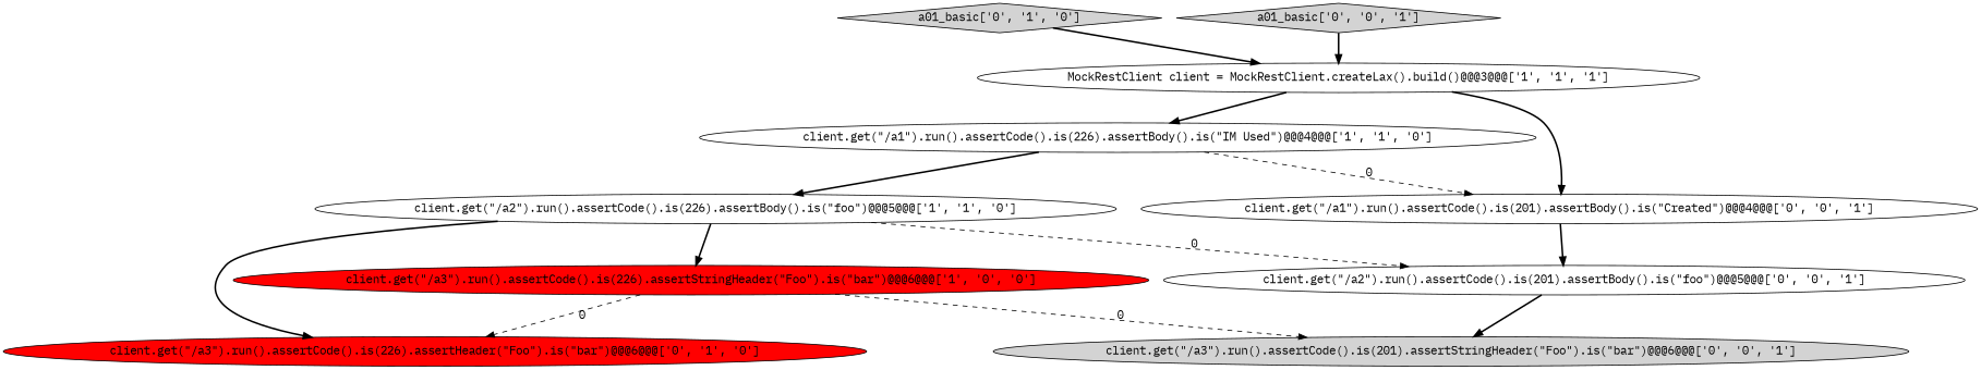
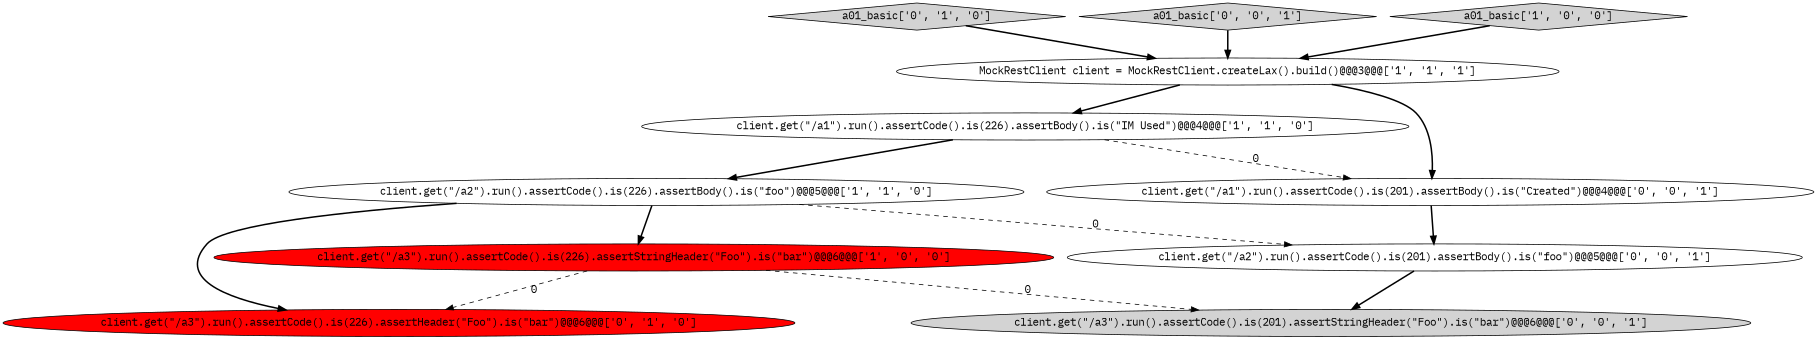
  digraph {
    fontname="IBM Plex Mono"
    node [fillcolor=white shape=ellipse style=filled fontname="IBM Plex Mono"]
    edge [style=bold fontname="IBM Plex Mono"]
    n1 [label="client.get(\"/a2\").run().assertCode().is(226).assertBody().is(\"foo\")@@@5@@@['1', '1', '0']"]
    n2 [label="client.get(\"/a2\").run().assertCode().is(201).assertBody().is(\"foo\")@@@5@@@['0', '0', '1']"]
    n3 [fillcolor=red label="client.get(\"/a3\").run().assertCode().is(226).assertHeader(\"Foo\").is(\"bar\")@@@6@@@['0', '1', '0']"]
    n4 [fillcolor=red label="client.get(\"/a3\").run().assertCode().is(226).assertStringHeader(\"Foo\").is(\"bar\")@@@6@@@['1', '0', '0']"]
    n5 [label="client.get(\"/a1\").run().assertCode().is(226).assertBody().is(\"IM Used\")@@@4@@@['1', '1', '0']"]
    n6 [label="client.get(\"/a1\").run().assertCode().is(201).assertBody().is(\"Created\")@@@4@@@['0', '0', '1']"]
    n7 [fillcolor=lightgray label="client.get(\"/a3\").run().assertCode().is(201).assertStringHeader(\"Foo\").is(\"bar\")@@@6@@@['0', '0', '1']"]
    n8 [fillcolor=lightgray label="a01_basic['0', '1', '0']" shape=diamond]
    n9 [label="MockRestClient client = MockRestClient.createLax().build()@@@3@@@['1', '1', '1']"]
    n10 [fillcolor=lightgray label="a01_basic['0', '0', '1']" shape=diamond]
+   n11 [fillcolor=lightgray label="a01_basic['1', '0', '0']" shape=diamond]
    n1 -> n2 [label=0 style=dashed]
    n1 -> n3
    n1 -> n4
    n2 -> n7
    n4 -> n3 [label=0 style=dashed]
    n4 -> n7 [label=0 style=dashed]
    n5 -> n1
    n5 -> n6 [label=0 style=dashed]
    n6 -> n2
    n8 -> n9
    n9 -> n5
    n9 -> n6
    n10 -> n9
+   n11 -> n9
  }
